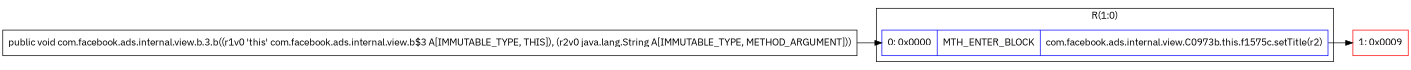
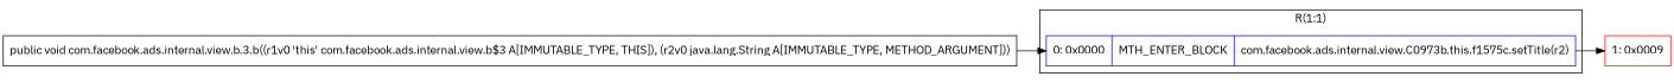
  digraph {
    rankdir=LR
    fontname="IBM Plex Sans"
    node [shape=record fontname="IBM Plex Sans"]
    edge [fontname="IBM Plex Sans"]
    n1 [color=blue label="{0\:\ 0x0000|MTH_ENTER_BLOCK\l|com.facebook.ads.internal.view.C0973b.this.f1575c.setTitle(r2)\l}"]
    n2 [color=red label="{1\:\ 0x0009}"]
    n3 [label="{public void com.facebook.ads.internal.view.b.3.b((r1v0 'this' com.facebook.ads.internal.view.b$3 A[IMMUTABLE_TYPE, THIS]), (r2v0 java.lang.String A[IMMUTABLE_TYPE, METHOD_ARGUMENT])) }"]
    subgraph cluster_1 {
-     label="R(1:0)"
+     label="R(1:1)"
      n1
    }
    n1 -> n2
    n3 -> n1
  }
